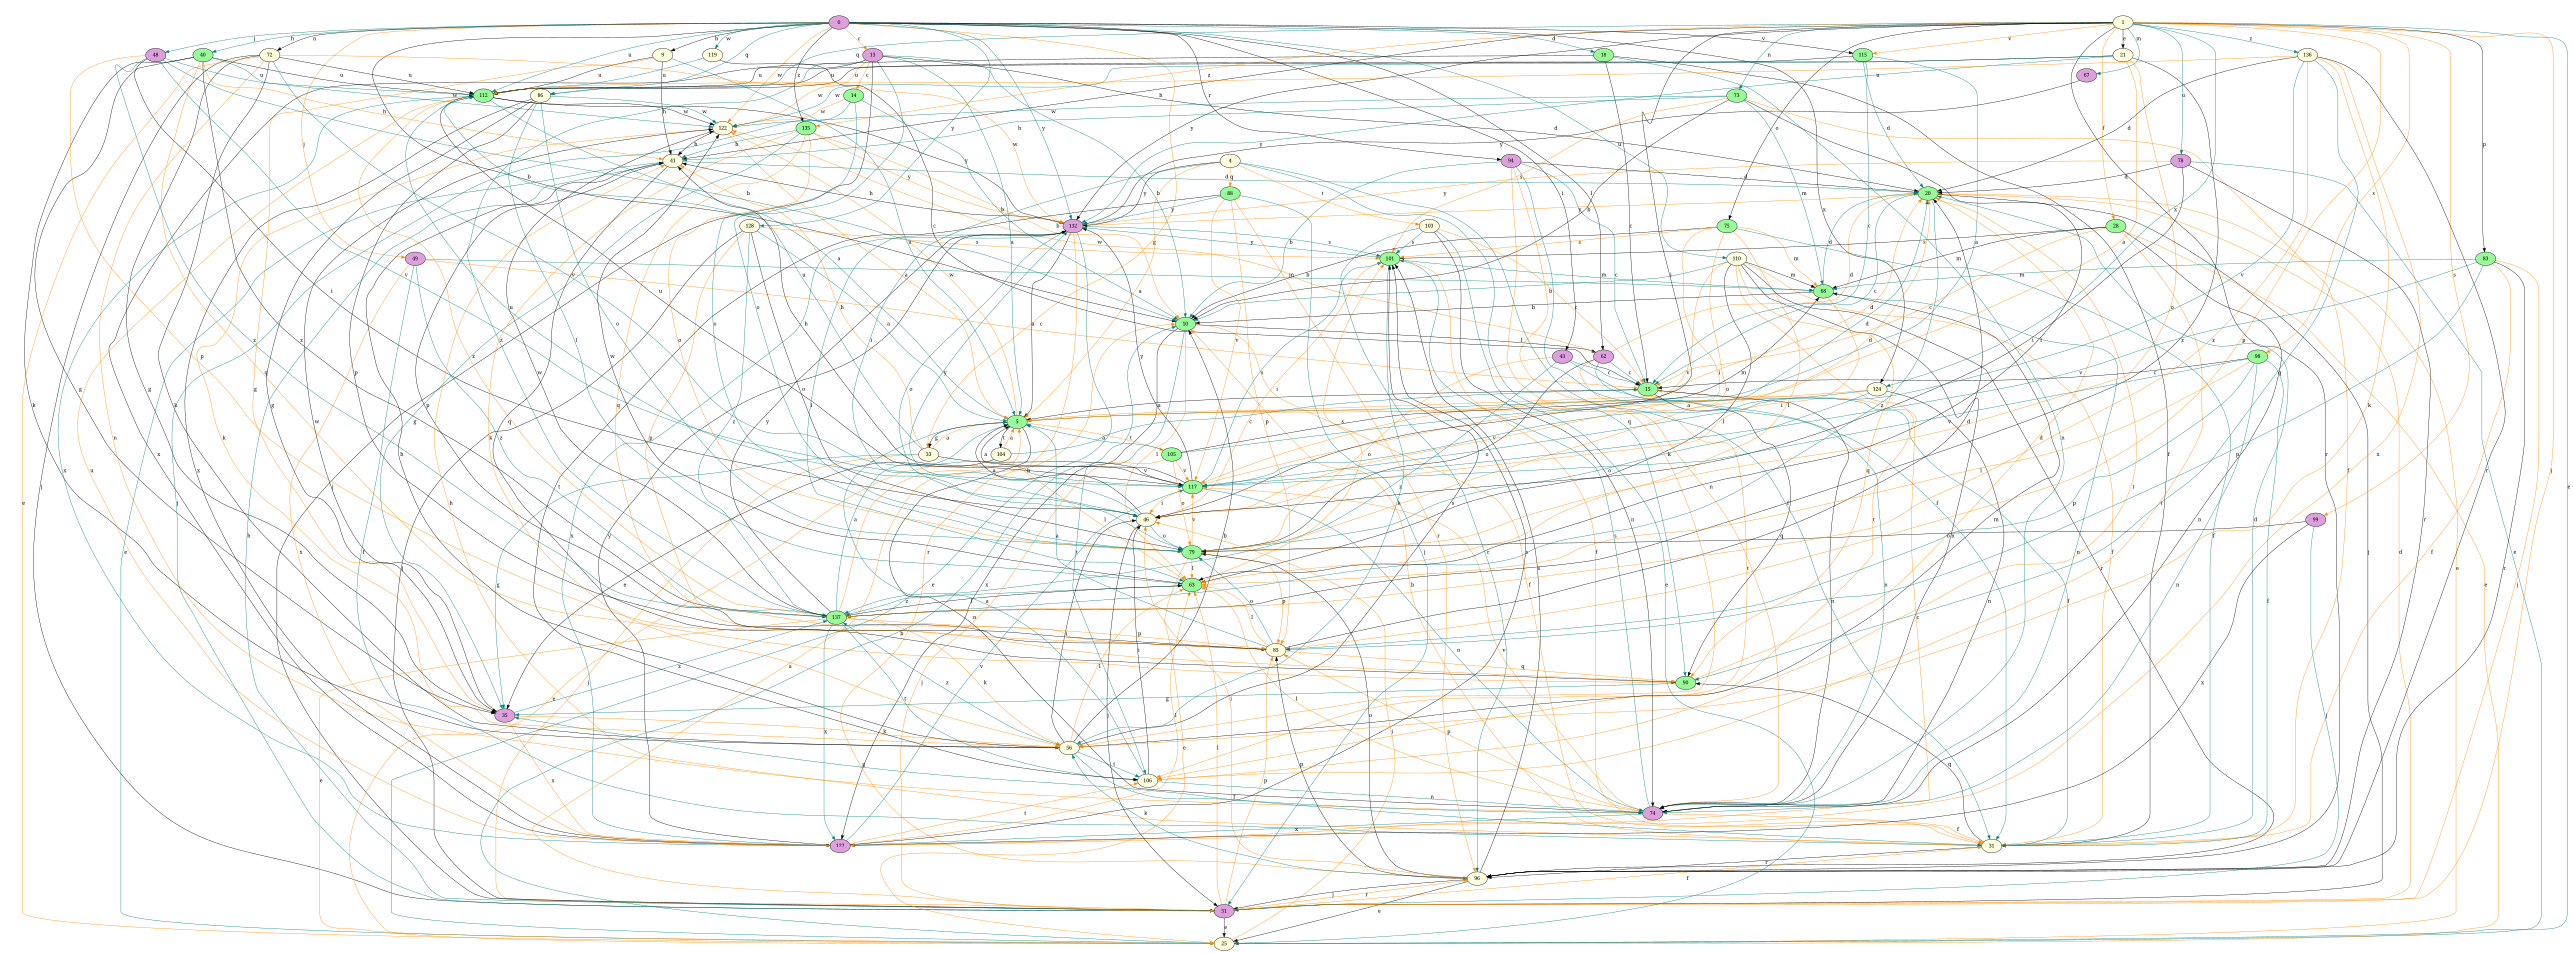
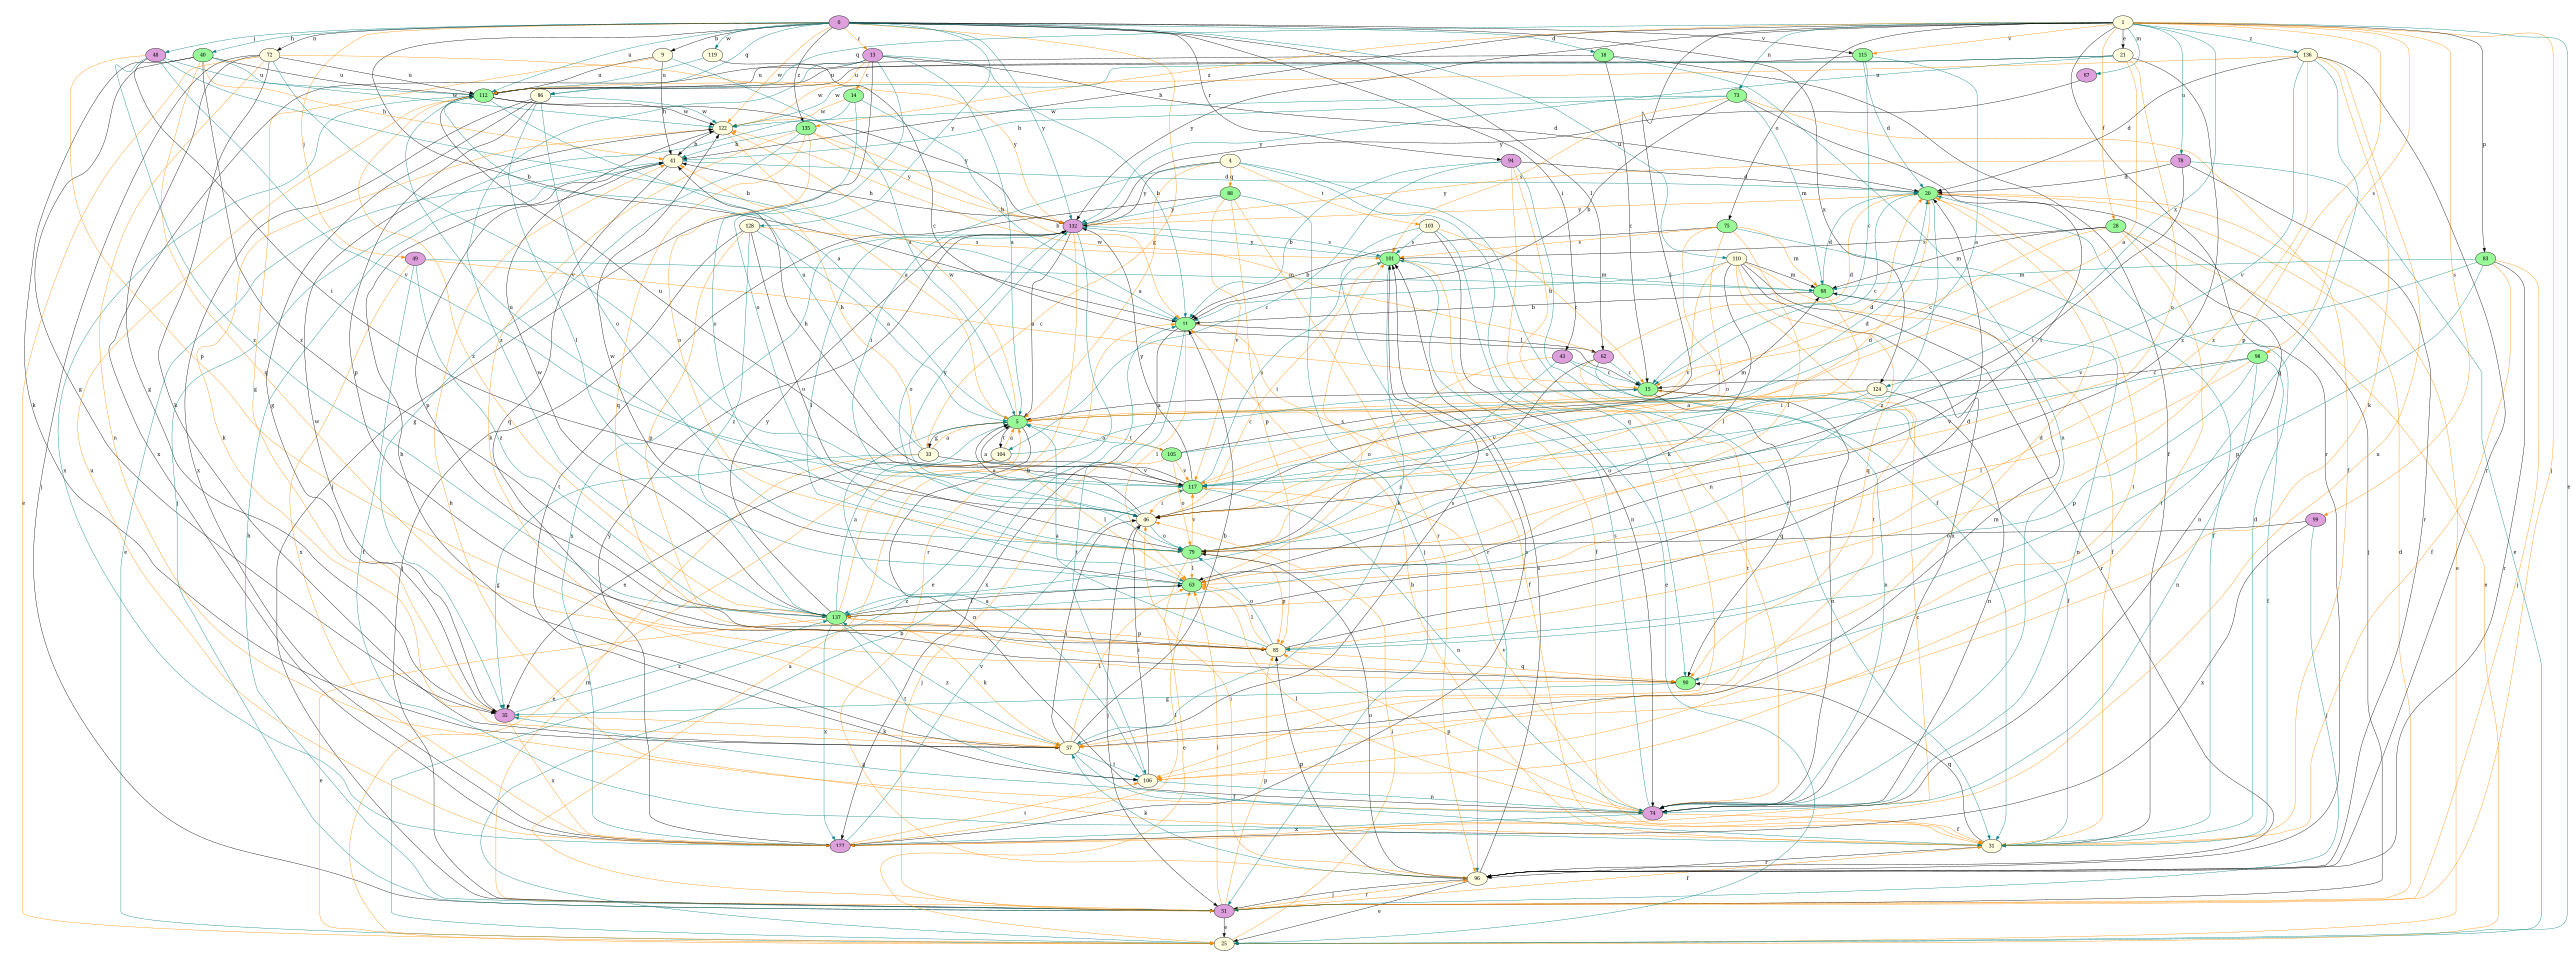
  strict digraph {
    fontname="Noto Serif"
    node [fillcolor=palegreen fontname="Noto Serif" style=filled]
    edge [color=teal fontname="Noto Serif"]
    0 [fillcolor=plum]
    9 [fillcolor=lightyellow]
-   10
+   10 [label=11]
    13 [fillcolor=plum]
    18
    33 [fillcolor=lightyellow]
    40
    43 [fillcolor=plum]
    48 [fillcolor=plum]
    49 [fillcolor=plum]
    62 [fillcolor=plum]
    72 [fillcolor=lightyellow]
    86 [fillcolor=lightyellow]
    94 [fillcolor=plum]
    110 [fillcolor=lightyellow]
    112
    115
    119 [fillcolor=lightyellow]
    122 [fillcolor=lightyellow]
    124 [fillcolor=lightyellow]
    128 [fillcolor=lightyellow]
    132 [fillcolor=plum]
    135
    41 [fillcolor=lightyellow]
    5
    35 [fillcolor=plum]
    31 [fillcolor=lightyellow]
    63
    106 [fillcolor=lightyellow]
    127 [fillcolor=plum]
    51 [fillcolor=plum]
    20
    14
    79
    137
    74 [fillcolor=plum]
    15
    117
    90
-   57 [fillcolor=lightyellow label=56]
+   57 [fillcolor=lightyellow]
    46 [fillcolor=lightyellow]
    85 [fillcolor=lightyellow]
    68
    25 [fillcolor=lightyellow]
    96 [fillcolor=lightyellow]
    101
    1 [fillcolor=lightyellow]
    21 [fillcolor=lightyellow]
    28
    67 [fillcolor=plum]
    73
    75
    78 [fillcolor=plum]
    83
    98
    99 [fillcolor=plum]
    136 [fillcolor=lightyellow]
    4 [fillcolor=lightyellow]
    88
    103 [fillcolor=lightyellow]
    104 [fillcolor=lightyellow]
    105
    0 -> 9 [color=black label=b]
    0 -> 10 [color=black label=b]
    0 -> 13 [color=darkorange label=c]
    0 -> 18 [label=d]
    0 -> 33 [color=darkorange label=g]
    0 -> 40 [label=h]
    0 -> 43 [color=black label=i]
    0 -> 48 [label=j]
    0 -> 49 [color=darkorange label=j]
    0 -> 62 [color=black label=l]
    0 -> 72 [color=black label=n]
    0 -> 86 [label=q]
    0 -> 94 [color=black label=r]
    0 -> 110 [label=u]
    0 -> 112 [label=u]
    0 -> 115 [color=black label=v]
    0 -> 119 [label=w]
    0 -> 122 [color=darkorange label=w]
    0 -> 124 [color=black label=x]
    0 -> 128 [label=y]
    0 -> 132 [label=y]
    0 -> 135 [color=black label=z]
    9 -> 112 [color=black label=u]
    9 -> 41 [color=black label=h]
    9 -> 5 [label=a]
    9 -> 35 [color=darkorange label=g]
    10 -> 62 [color=black label=l]
    10 -> 31 [color=darkorange label=f]
    10 -> 63 [color=darkorange label=l]
    10 -> 106 [label=t]
    10 -> 127 [color=black label=x]
    13 -> 10 [label=b]
    13 -> 122 [color=darkorange label=w]
    13 -> 5 [label=a]
    13 -> 127 [color=black label=x]
    13 -> 51 [color=black label=j]
    13 -> 20 [color=black label=d]
    13 -> 14 [color=darkorange label=c]
    13 -> 79 [label=o]
    13 -> 137 [label=z]
    18 -> 112 [color=black label=u]
    18 -> 31 [color=black label=f]
    18 -> 74 [label=n]
    18 -> 15 [color=black label=c]
    33 -> 112 [label=u]
    33 -> 41 [color=darkorange label=h]
    33 -> 5 [color=darkorange label=a]
    33 -> 35 [label=g]
-   33 -> 51 [color=darkorange label=j]
+   33 -> 51 [color=darkorange label=m]
    33 -> 117 [color=black label=v]
    40 -> 112 [color=black label=u]
    40 -> 122 [label=w]
    40 -> 41 [color=darkorange label=h]
    40 -> 35 [color=black label=g]
    40 -> 137 [color=black label=z]
    40 -> 90 [color=darkorange label=q]
    40 -> 57 [color=black label=k]
    43 -> 31 [label=f]
    43 -> 79 [color=darkorange label=o]
    43 -> 137 [label=z]
    43 -> 15 [label=c]
    48 -> 10 [label=b]
    48 -> 112 [label=u]
    48 -> 137 [label=z]
    48 -> 117 [label=v]
    48 -> 46 [color=black label=i]
    48 -> 85 [color=darkorange label=p]
    49 -> 31 [label=f]
    49 -> 127 [color=darkorange label=x]
    49 -> 137 [label=z]
    49 -> 15 [color=darkorange label=c]
    49 -> 68 [label=m]
    62 -> 122 [color=darkorange label=w]
    62 -> 106 [color=darkorange label=t]
    62 -> 20 [color=darkorange label=d]
    62 -> 79 [color=black label=o]
    62 -> 74 [label=n]
    62 -> 15 [label=c]
    72 -> 112 [color=black label=u]
-   72 -> 132 [color=darkorange label=w]
+   72 -> 132 [color=darkorange label=y]
    72 -> 35 [color=black label=g]
    72 -> 51 [color=black label=j]
    72 -> 74 [color=darkorange label=n]
    72 -> 117 [label=v]
    72 -> 57 [color=black label=k]
    72 -> 25 [color=darkorange label=e]
    86 -> 122 [label=w]
    86 -> 35 [color=black label=g]
    86 -> 63 [label=l]
    86 -> 127 [color=black label=x]
    86 -> 79 [label=o]
    86 -> 85 [color=black label=p]
    94 -> 10 [label=b]
    94 -> 31 [label=f]
    94 -> 20 [color=black label=d]
    94 -> 74 [color=darkorange label=n]
-   94 -> 15 [label=c]
+   94 -> 104 [label=c]
    94 -> 57 [color=darkorange label=k]
    110 -> 10 [label=b]
    110 -> 31 [color=darkorange label=f]
    110 -> 63 [color=black label=l]
    110 -> 106 [color=darkorange label=t]
    110 -> 74 [color=black label=n]
    110 -> 117 [color=darkorange label=v]
    110 -> 90 [color=darkorange label=q]
    110 -> 68 [color=black label=m]
    110 -> 96 [color=black label=r]
    112 -> 122 [color=black label=w]
    112 -> 132 [color=black label=y]
    112 -> 5 [label=a]
    112 -> 127 [label=x]
    112 -> 137 [color=darkorange label=z]
    115 -> 112 [color=black label=u]
    115 -> 5 [label=a]
    115 -> 20 [label=d]
    115 -> 15 [label=c]
    119 -> 112 [label=u]
    119 -> 15 [color=black label=c]
    122 -> 41 [color=black label=h]
    122 -> 5 [color=darkorange label=a]
    122 -> 57 [color=darkorange label=k]
    124 -> 5 [color=darkorange label=a]
    124 -> 79 [label=o]
    124 -> 74 [color=black label=n]
    124 -> 117 [label=v]
    128 -> 5 [label=a]
    128 -> 51 [color=black label=j]
    128 -> 79 [color=black label=o]
    128 -> 137 [label=z]
    128 -> 85 [color=darkorange label=p]
    128 -> 101 [color=darkorange label=s]
    132 -> 41 [color=black label=h]
    132 -> 5 [color=black label=a]
    132 -> 63 [label=l]
    132 -> 127 [label=x]
    132 -> 79 [label=o]
    132 -> 25 [label=e]
    132 -> 96 [color=darkorange label=r]
    132 -> 101 [label=s]
    135 -> 10 [color=darkorange label=b]
    135 -> 132 [color=darkorange label=y]
    135 -> 41 [label=h]
    135 -> 35 [label=g]
    135 -> 79 [color=darkorange label=o]
    135 -> 90 [color=darkorange label=q]
    135 -> 57 [color=darkorange label=k]
    41 -> 20 [label=d]
    41 -> 90 [color=black label=q]
    41 -> 85 [color=black label=p]
    41 -> 25 [label=e]
    5 -> 33 [color=black label=g]
    5 -> 122 [color=darkorange label=w]
    5 -> 20 [color=darkorange label=d]
    5 -> 74 [color=black label=n]
    5 -> 104 [color=black label=t]
    5 -> 105 [color=darkorange label=t]
    35 -> 122 [color=black label=w]
    35 -> 127 [color=darkorange label=x]
    35 -> 137 [label=z]
    35 -> 57 [color=darkorange label=k]
    31 -> 10 [color=darkorange label=b]
    31 -> 41 [color=darkorange label=h]
    31 -> 20 [label=d]
    31 -> 90 [color=black label=q]
    31 -> 96 [color=black label=r]
    63 -> 122 [color=black label=w]
    63 -> 137 [label=z]
    63 -> 101 [color=darkorange label=s]
    106 -> 5 [label=a]
    106 -> 74 [label=n]
    106 -> 46 [color=black label=i]
    127 -> 112 [color=darkorange label=u]
    127 -> 132 [color=black label=y]
    127 -> 63 [color=darkorange label=l]
    127 -> 106 [color=darkorange label=t]
    127 -> 15 [color=darkorange label=c]
    127 -> 117 [label=v]
    127 -> 101 [color=black label=s]
    51 -> 41 [label=h]
    51 -> 5 [color=darkorange label=a]
    51 -> 31 [color=darkorange label=f]
    51 -> 63 [color=darkorange label=l]
    51 -> 20 [color=darkorange label=d]
    51 -> 85 [color=darkorange label=p]
    51 -> 25 [color=black label=e]
    51 -> 96 [color=darkorange label=r]
    20 -> 132 [color=darkorange label=y]
    20 -> 106 [color=darkorange label=t]
    20 -> 51 [color=black label=j]
    20 -> 137 [label=z]
    20 -> 15 [label=c]
    20 -> 25 [color=darkorange label=e]
    14 -> 10 [label=b]
    14 -> 122 [color=darkorange label=w]
    14 -> 51 [label=j]
    14 -> 79 [label=o]
    79 -> 63 [color=darkorange label=l]
    79 -> 117 [color=darkorange label=v]
    79 -> 85 [color=darkorange label=p]
    79 -> 25 [color=darkorange label=e]
    137 -> 10 [color=darkorange label=b]
    137 -> 122 [color=black label=w]
    137 -> 132 [color=black label=y]
    137 -> 5 [label=a]
    137 -> 63 [color=black label=l]
    137 -> 106 [label=t]
    137 -> 127 [label=x]
    137 -> 57 [color=darkorange label=k]
    137 -> 85 [color=darkorange label=p]
    137 -> 25 [color=darkorange label=e]
    74 -> 35 [label=g]
    74 -> 31 [color=darkorange label=f]
    74 -> 63 [color=darkorange label=l]
    74 -> 127 [label=x]
    74 -> 117 [color=darkorange label=v]
    74 -> 85 [color=darkorange label=p]
    74 -> 101 [label=s]
    15 -> 5 [color=black label=a]
    15 -> 74 [color=black label=n]
    15 -> 90 [color=black label=q]
    117 -> 112 [color=black label=u]
    117 -> 132 [color=black label=y]
    117 -> 41 [color=black label=h]
    117 -> 5 [color=black label=a]
    117 -> 20 [color=darkorange label=d]
    117 -> 74 [label=n]
    117 -> 46 [color=darkorange label=i]
    117 -> 101 [label=s]
    90 -> 35 [label=g]
    90 -> 20 [color=darkorange label=d]
    57 -> 10 [color=black label=b]
    57 -> 41 [color=black label=h]
    57 -> 31 [label=f]
    57 -> 63 [color=darkorange label=l]
    57 -> 106 [label=t]
    57 -> 137 [label=z]
    57 -> 46 [color=black label=i]
    57 -> 68 [color=black label=m]
    57 -> 101 [color=black label=s]
    46 -> 112 [label=u]
    46 -> 132 [label=y]
    46 -> 5 [color=black label=a]
    46 -> 51 [color=black label=j]
    46 -> 79 [label=o]
    85 -> 5 [label=a]
    85 -> 63 [color=darkorange label=l]
    85 -> 20 [color=black label=d]
    85 -> 79 [label=o]
    85 -> 90 [color=darkorange label=q]
    68 -> 10 [color=black label=b]
    68 -> 20 [label=d]
    68 -> 74 [label=n]
    68 -> 46 [color=darkorange label=i]
    25 -> 10 [label=b]
    25 -> 46 [color=darkorange label=i]
    96 -> 51 [color=black label=j]
    96 -> 79 [color=black label=o]
    96 -> 57 [label=k]
    96 -> 46 [color=darkorange label=i]
    96 -> 85 [color=black label=p]
    96 -> 25 [color=black label=e]
    96 -> 101 [color=black label=s]
    101 -> 132 [label=y]
    101 -> 31 [color=darkorange label=f]
    101 -> 57 [label=k]
    101 -> 46 [color=darkorange label=i]
    101 -> 68 [label=m]
    1 -> 86 [label=q]
    1 -> 115 [color=darkorange label=v]
    1 -> 124 [label=x]
    1 -> 132 [color=black label=y]
    1 -> 135 [color=darkorange label=z]
    1 -> 41 [color=black label=h]
    1 -> 51 [color=darkorange label=j]
    1 -> 46 [color=black label=i]
    1 -> 85 [color=darkorange label=p]
    1 -> 25 [label=e]
    1 -> 96 [color=black label=r]
    1 -> 21 [color=black label=e]
    1 -> 28 [color=darkorange label=f]
    1 -> 67 [label=m]
    1 -> 73 [label=n]
    1 -> 75 [color=black label=o]
    1 -> 78 [label=o]
    1 -> 83 [color=black label=p]
    1 -> 98 [color=darkorange label=s]
    1 -> 99 [color=darkorange label=s]
    1 -> 136 [label=z]
    21 -> 112 [color=black label=u]
    21 -> 122 [label=w]
    21 -> 132 [label=y]
    21 -> 5 [color=darkorange label=a]
    21 -> 79 [color=darkorange label=o]
    21 -> 137 [color=black label=z]
    28 -> 106 [color=darkorange label=t]
    28 -> 74 [color=black label=n]
    28 -> 15 [color=darkorange label=c]
    28 -> 68 [color=black label=m]
    28 -> 25 [color=darkorange label=e]
    28 -> 101 [color=black label=s]
    67 -> 132 [color=black label=y]
    73 -> 10 [color=black label=b]
    73 -> 122 [label=w]
    73 -> 41 [label=h]
    73 -> 31 [color=darkorange label=f]
    73 -> 63 [color=black label=l]
    73 -> 68 [label=m]
    73 -> 101 [color=darkorange label=s]
    75 -> 10 [color=black label=b]
    75 -> 31 [label=f]
    75 -> 63 [color=darkorange label=l]
    75 -> 79 [color=darkorange label=o]
    75 -> 46 [color=darkorange label=i]
    75 -> 68 [color=darkorange label=m]
    75 -> 101 [color=darkorange label=s]
    78 -> 132 [color=darkorange label=y]
    78 -> 20 [color=black label=d]
    78 -> 46 [color=black label=i]
    78 -> 25 [label=e]
    78 -> 96 [color=black label=r]
    83 -> 31 [color=darkorange label=f]
    83 -> 51 [color=darkorange label=j]
    83 -> 117 [label=v]
    83 -> 85 [label=p]
    83 -> 68 [label=m]
    83 -> 96 [color=black label=r]
    98 -> 31 [label=f]
    98 -> 63 [color=darkorange label=l]
    98 -> 74 [label=n]
    98 -> 15 [color=black label=c]
    98 -> 117 [label=v]
    98 -> 85 [label=p]
    99 -> 127 [color=black label=x]
    99 -> 51 [label=j]
    99 -> 79 [color=black label=o]
    136 -> 112 [color=darkorange label=u]
    136 -> 127 [color=darkorange label=x]
    136 -> 20 [color=black label=d]
    136 -> 137 [color=darkorange label=z]
    136 -> 117 [label=v]
    136 -> 90 [label=q]
    136 -> 57 [color=darkorange label=k]
    136 -> 96 [color=black label=r]
    4 -> 132 [color=black label=y]
    4 -> 5 [color=darkorange label=a]
    4 -> 31 [label=f]
    4 -> 90 [label=q]
    4 -> 46 [label=i]
    4 -> 88 [color=darkorange label=q]
    4 -> 103 [color=darkorange label=t]
    88 -> 132 [label=y]
    88 -> 106 [color=black label=t]
    88 -> 51 [label=j]
    88 -> 117 [color=darkorange label=v]
    88 -> 85 [color=darkorange label=p]
    88 -> 96 [color=darkorange label=r]
    103 -> 74 [color=black label=n]
    103 -> 15 [color=darkorange label=c]
    103 -> 25 [label=e]
    103 -> 96 [label=r]
    103 -> 101 [label=s]
    104 -> 5 [color=darkorange label=a]
    104 -> 35 [color=black label=e]
    104 -> 63 [color=darkorange label=l]
    104 -> 15 [label=c]
    104 -> 25 [color=darkorange label=e]
    105 -> 5 [label=a]
    105 -> 51 [color=darkorange label=j]
    105 -> 20 [label=d]
    105 -> 79 [color=darkorange label=o]
    105 -> 117 [color=darkorange label=v]
    105 -> 68 [color=black label=m]
  }
